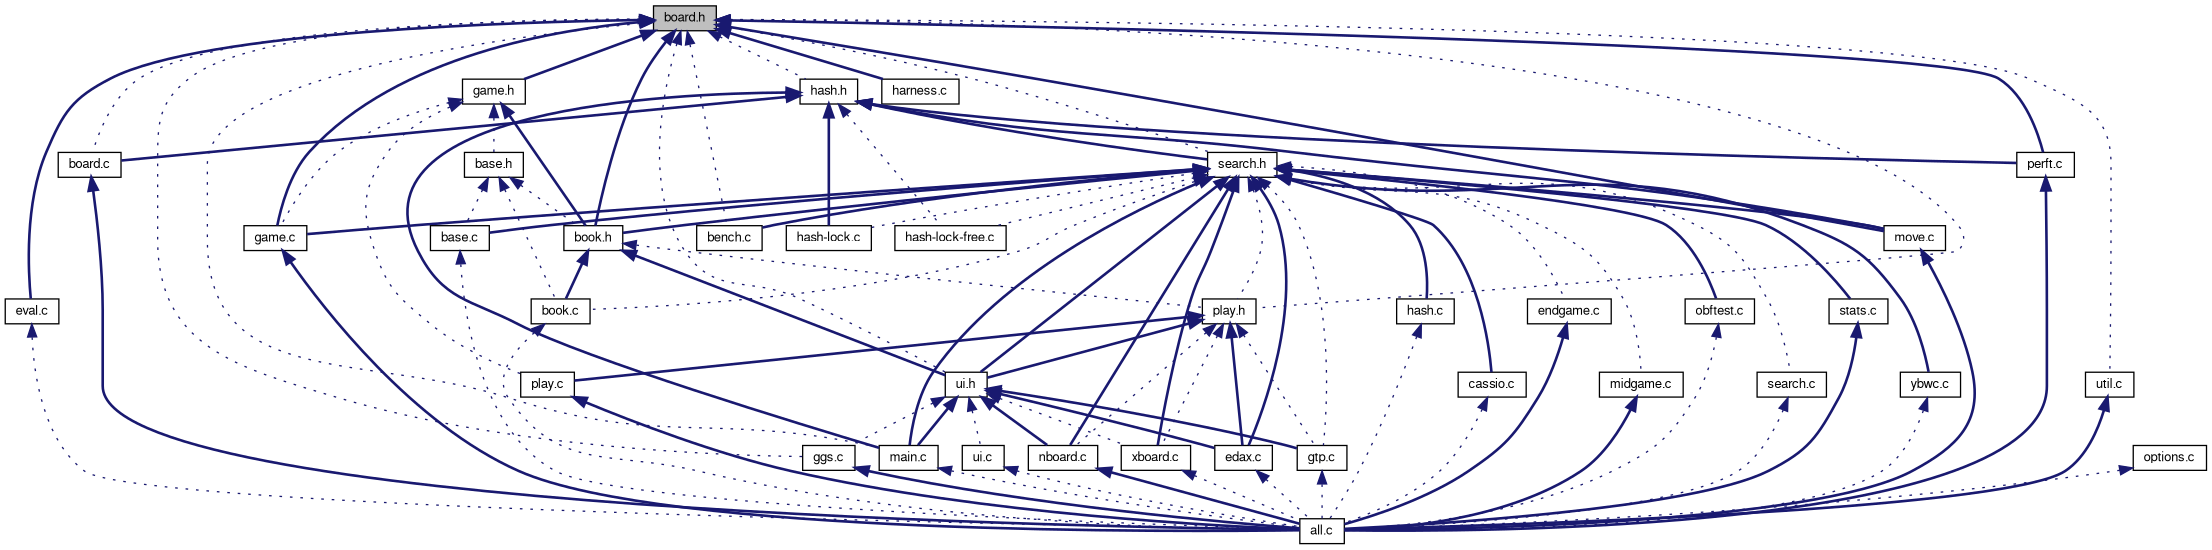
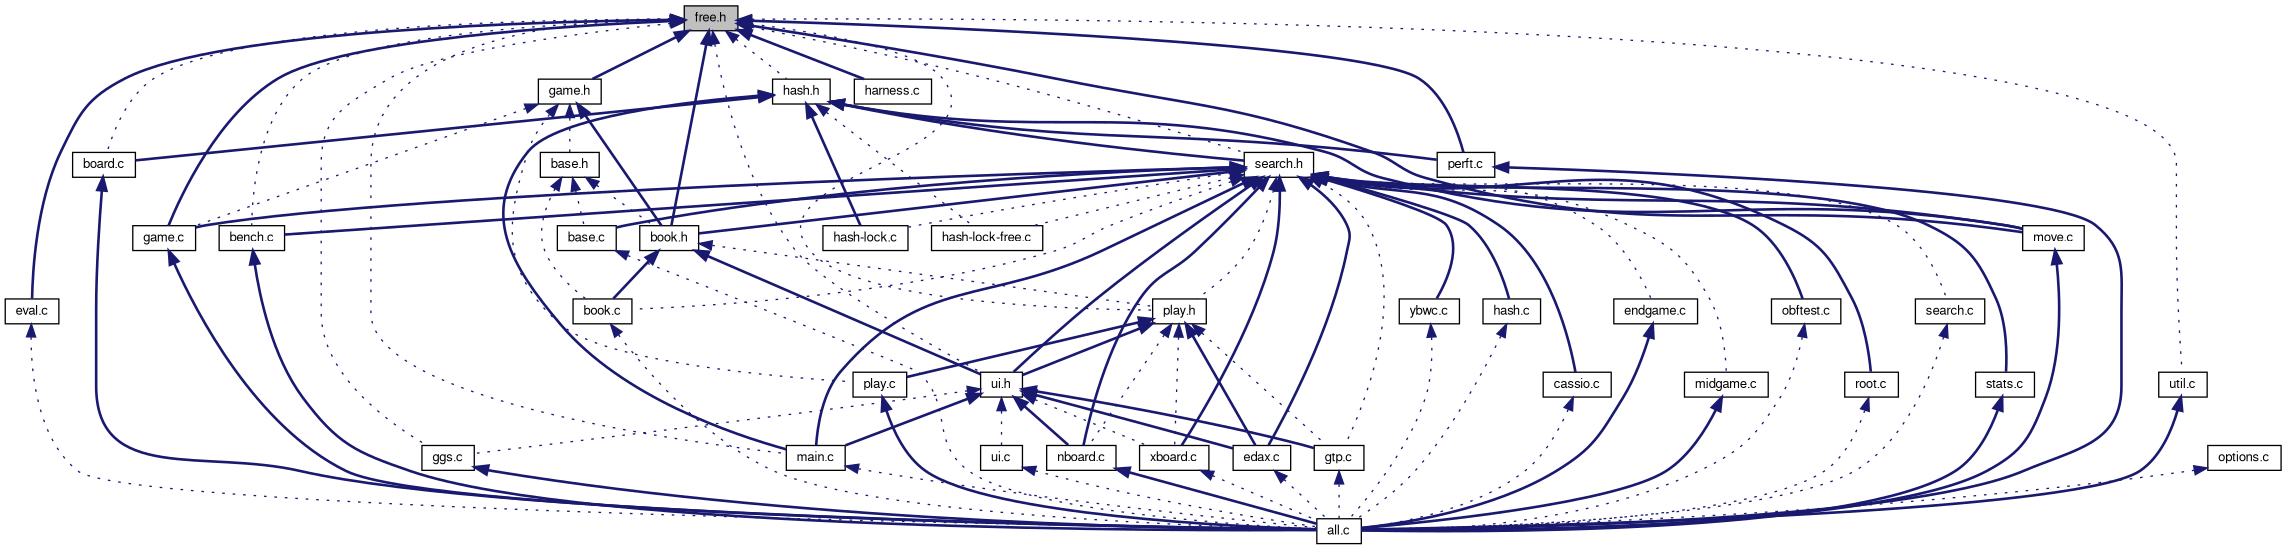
  digraph {
    node [color=black fontname=FreeSans fontsize=10 shape=record]
    edge [color=midnightblue dir=back fontname=FreeSans fontsize=10 labelfontname=FreeSans labelfontsize=10 style=bold]
-   n1 [fillcolor=grey75 fontcolor=black height=0.2 label="board.h" style=filled width=0.4]
+   n1 [fillcolor=grey75 fontcolor=black height=0.2 label="free.h" style=filled width=0.4]
    n2 [height=0.2 label="bench.c" width=0.4]
    n3 [height=0.2 label="board.c" width=0.4]
    n4 [height=0.2 label="book.h" width=0.4]
    n5 [height=0.2 label="play.h" width=0.4]
    n6 [height=0.2 label="ui.h" width=0.4]
    n7 [height=0.2 label="ggs.c" width=0.4]
    n8 [height=0.2 label="main.c" width=0.4]
    n9 [height=0.2 label="eval.c" width=0.4]
    n10 [height=0.2 label="game.c" width=0.4]
    n11 [height=0.2 label="game.h" width=0.4]
    n12 [height=0.2 label="harness.c" width=0.4]
    n13 [height=0.2 label="hash.h" width=0.4]
    n14 [height=0.2 label="move.c" width=0.4]
    n15 [height=0.2 label="perft.c" width=0.4]
    n16 [height=0.2 label="search.h" width=0.4]
    n17 [height=0.2 label="util.c" width=0.4]
    n18 [height=0.2 label="all.c" width=0.4]
    n19 [height=0.2 label="book.c" width=0.4]
    n20 [height=0.2 label="edax.c" width=0.4]
    n21 [height=0.2 label="gtp.c" width=0.4]
    n22 [height=0.2 label="nboard.c" width=0.4]
    n23 [height=0.2 label="play.c" width=0.4]
    n24 [height=0.2 label="xboard.c" width=0.4]
    n25 [height=0.2 label="ui.c" width=0.4]
    n26 [height=0.2 label="base.h" width=0.4]
    n27 [height=0.2 label="hash-lock-free.c" width=0.4]
    n28 [height=0.2 label="hash-lock.c" width=0.4]
    n29 [height=0.2 label="base.c" width=0.4]
    n30 [height=0.2 label="hash.c" width=0.4]
    n31 [height=0.2 label="cassio.c" width=0.4]
    n32 [height=0.2 label="endgame.c" width=0.4]
    n33 [height=0.2 label="midgame.c" width=0.4]
    n34 [height=0.2 label="obftest.c" width=0.4]
+   n35 [height=0.2 label="root.c" width=0.4]
    n36 [height=0.2 label="search.c" width=0.4]
    n37 [height=0.2 label="stats.c" width=0.4]
    n38 [height=0.2 label="ybwc.c" width=0.4]
    n39 [height=0.2 label="options.c" width=0.4]
    n1 -> n2 [style=dotted]
    n1 -> n3 [style=dotted]
    n1 -> n4
    n1 -> n5 [style=dotted]
    n1 -> n6 [style=dotted]
    n1 -> n7 [style=dotted]
    n1 -> n8 [style=dotted]
    n1 -> n9
    n1 -> n10
    n1 -> n11
    n1 -> n12
    n1 -> n13 [style=dotted]
    n1 -> n14
    n1 -> n15
    n1 -> n16 [style=dotted]
    n1 -> n17 [style=dotted]
+   n2 -> n18
    n3 -> n18
    n4 -> n5 [style=dotted]
    n4 -> n6
    n4 -> n19
    n5 -> n6
    n5 -> n20
    n5 -> n21 [style=dotted]
    n5 -> n22 [style=dotted]
    n5 -> n23
    n5 -> n24 [style=dotted]
    n6 -> n7 [style=dotted]
    n6 -> n8
    n6 -> n20
    n6 -> n21
    n6 -> n22
    n6 -> n24 [style=dotted]
    n6 -> n25 [style=dotted]
    n7 -> n18
    n8 -> n18 [style=dotted]
    n9 -> n18 [style=dotted]
    n10 -> n18
    n11 -> n4
    n11 -> n10 [style=dotted]
    n11 -> n23 [style=dotted]
    n11 -> n26 [style=dotted]
    n13 -> n3
    n13 -> n8
    n13 -> n14
    n13 -> n15
    n13 -> n16
    n13 -> n27 [style=dotted]
    n13 -> n28
    n14 -> n18
    n15 -> n18
    n16 -> n2
    n16 -> n4
    n16 -> n5 [style=dotted]
    n16 -> n6
    n16 -> n8
    n16 -> n10
    n16 -> n14
    n16 -> n19 [style=dotted]
    n16 -> n20
    n16 -> n21 [style=dotted]
    n16 -> n22
    n16 -> n24
    n16 -> n27 [style=dotted]
    n16 -> n28 [style=dotted]
    n16 -> n29
    n16 -> n30
    n16 -> n31
    n16 -> n32 [style=dotted]
    n16 -> n33 [style=dotted]
    n16 -> n34
+   n16 -> n35
    n16 -> n36 [style=dotted]
    n16 -> n37
    n16 -> n38
    n17 -> n18
    n19 -> n18 [style=dotted]
    n20 -> n18 [style=dotted]
    n21 -> n18 [style=dotted]
    n22 -> n18
    n23 -> n18
    n24 -> n18 [style=dotted]
    n25 -> n18 [style=dotted]
    n26 -> n4 [style=dotted]
    n26 -> n19 [style=dotted]
    n26 -> n29 [style=dotted]
    n29 -> n18 [style=dotted]
    n30 -> n18 [style=dotted]
    n31 -> n18 [style=dotted]
    n32 -> n18
    n33 -> n18
    n34 -> n18 [style=dotted]
+   n35 -> n18 [style=dotted]
    n36 -> n18 [style=dotted]
    n37 -> n18
    n38 -> n18 [style=dotted]
    n39 -> n18 [style=dotted]
  }
